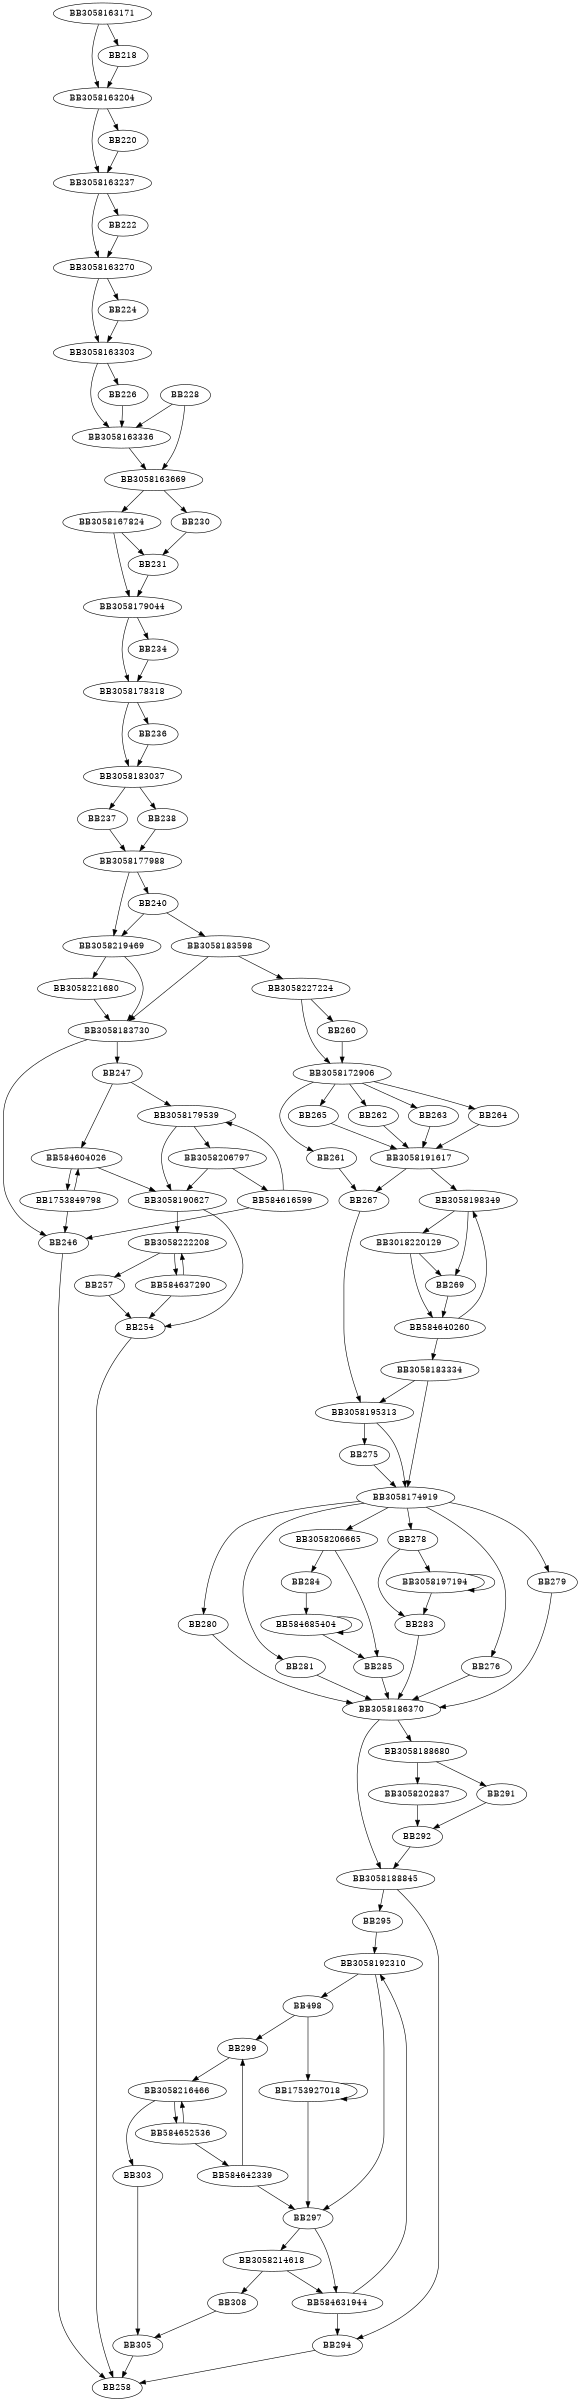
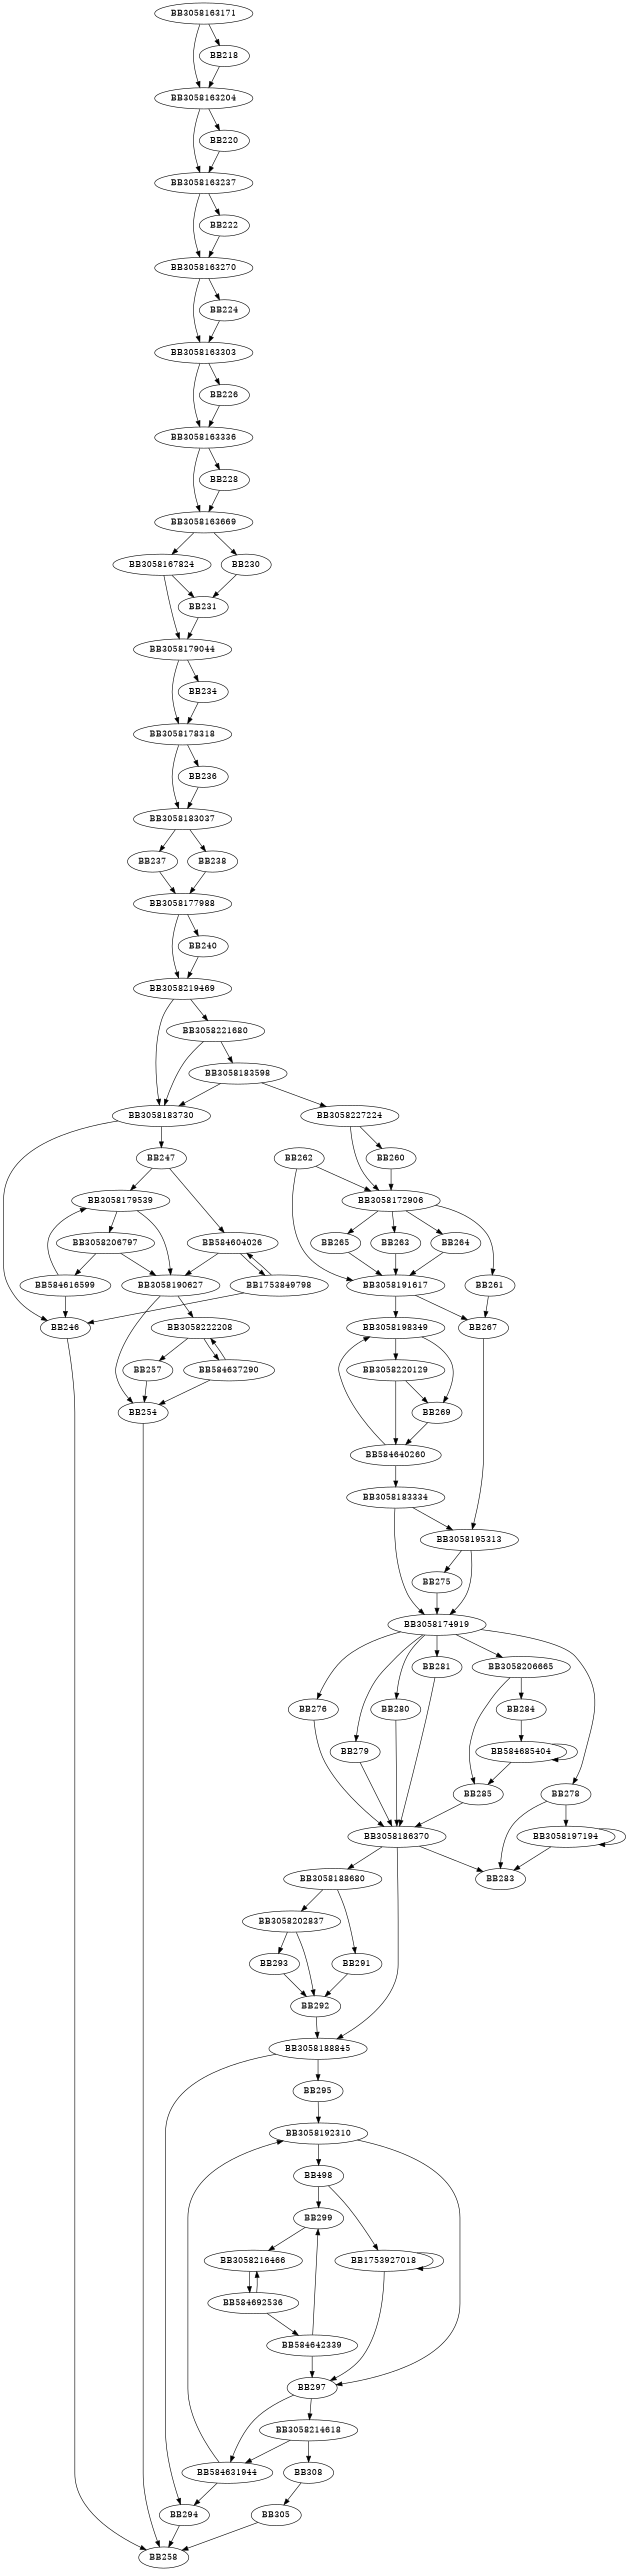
  digraph {
    BB3058163171
    BB3058163204
    BB218
    BB3058163237
    BB220
    BB3058163270
    BB222
    BB3058163303
    BB224
    BB3058163336
    BB226
    n12 [label=BB3058163669]
    BB228
    BB3058167824
    BB230
    BB231
    BB3058179044
    BB3058178318
    BB234
    BB3058183037
    BB236
    BB237
    BB238
    BB3058177988
    BB240
    BB3058219469
    BB3058183730
    BB3058221680
    BB246
    BB247
    BB3058183598
    BB258
    BB3058179539
    BB584604026
    BB3058227224
    BB3058172906
    BB260
    BB261
    BB262
    BB263
    BB264
    BB265
    BB3058206797
    BB3058190627
    BB1753849798
    BB584616599
    BB254
    BB3058222208
    BB584637290
    BB257
    BB267
    BB3058191617
    BB3058195313
    BB3058198349
    BB269
-   BB3058220129 [label=BB3018220129]
+   BB3058220129
    BB3058174919
    BB275
    BB584640260
    BB3058183334
    BB276
    BB3058206665
    BB278
    BB279
    BB280
    BB281
    BB3058186370
    BB284
    BB285
    BB3058197194
    BB283
    BB3058188845
    BB3058188680
    BB584685404
    BB294
    BB295
    BB3058202837
    BB291
    BB3058192310
    BB292
+   BB293
    BB297
    n83 [label=BB498]
    BB3058214618
    BB584631944
    BB299
    BB1753927018
    BB308
    BB3058216466
-   BB584652536
-   BB303
+   BB584652536 [label=BB584692536]
    BB584642339
    BB305
    BB3058163171 -> BB3058163204
    BB3058163171 -> BB218
    BB3058163204 -> BB3058163237
    BB3058163204 -> BB220
    BB218 -> BB3058163204
    BB3058163237 -> BB3058163270
    BB3058163237 -> BB222
    BB220 -> BB3058163237
    BB3058163270 -> BB3058163303
    BB3058163270 -> BB224
    BB222 -> BB3058163270
    BB3058163303 -> BB3058163336
    BB3058163303 -> BB226
    BB224 -> BB3058163303
    BB3058163336 -> n12
-   BB228 -> BB3058163336
+   BB3058163336 -> BB228
    BB226 -> BB3058163336
    n12 -> BB3058167824
    n12 -> BB230
    BB228 -> n12
    BB3058167824 -> BB231
    BB3058167824 -> BB3058179044
    BB230 -> BB231
    BB231 -> BB3058179044
    BB3058179044 -> BB3058178318
    BB3058179044 -> BB234
    BB3058178318 -> BB3058183037
    BB3058178318 -> BB236
    BB234 -> BB3058178318
    BB3058183037 -> BB237
    BB3058183037 -> BB238
    BB236 -> BB3058183037
    BB237 -> BB3058177988
    BB238 -> BB3058177988
    BB3058177988 -> BB240
    BB3058177988 -> BB3058219469
    BB240 -> BB3058219469
    BB3058219469 -> BB3058183730
    BB3058219469 -> BB3058221680
    BB3058183730 -> BB246
    BB3058183730 -> BB247
    BB3058221680 -> BB3058183730
-   BB240 -> BB3058183598
+   BB3058221680 -> BB3058183598
    BB246 -> BB258
    BB247 -> BB3058179539
    BB247 -> BB584604026
    BB3058183598 -> BB3058183730
    BB3058183598 -> BB3058227224
    BB3058179539 -> BB3058206797
    BB3058179539 -> BB3058190627
    BB584604026 -> BB3058190627
    BB584604026 -> BB1753849798
    BB3058227224 -> BB3058172906
    BB3058227224 -> BB260
    BB3058172906 -> BB261
-   BB3058172906 -> BB262
+   BB262 -> BB3058172906
    BB3058172906 -> BB263
    BB3058172906 -> BB264
    BB3058172906 -> BB265
    BB260 -> BB3058172906
    BB261 -> BB267
    BB262 -> BB3058191617
    BB263 -> BB3058191617
    BB264 -> BB3058191617
    BB265 -> BB3058191617
    BB3058206797 -> BB3058190627
    BB3058206797 -> BB584616599
    BB3058190627 -> BB254
    BB3058190627 -> BB3058222208
    BB1753849798 -> BB246
    BB1753849798 -> BB584604026
    BB584616599 -> BB246
    BB584616599 -> BB3058179539
    BB254 -> BB258
    BB3058222208 -> BB584637290
    BB3058222208 -> BB257
    BB584637290 -> BB254
    BB584637290 -> BB3058222208
    BB257 -> BB254
    BB267 -> BB3058195313
    BB3058191617 -> BB267
    BB3058191617 -> BB3058198349
    BB3058195313 -> BB3058174919
    BB3058195313 -> BB275
    BB3058198349 -> BB269
    BB3058198349 -> BB3058220129
    BB269 -> BB584640260
    BB3058220129 -> BB269
    BB3058220129 -> BB584640260
    BB3058174919 -> BB276
    BB3058174919 -> BB3058206665
    BB3058174919 -> BB278
    BB3058174919 -> BB279
    BB3058174919 -> BB280
    BB3058174919 -> BB281
    BB275 -> BB3058174919
    BB584640260 -> BB3058198349
    BB584640260 -> BB3058183334
    BB3058183334 -> BB3058195313
    BB3058183334 -> BB3058174919
    BB276 -> BB3058186370
    BB3058206665 -> BB284
    BB3058206665 -> BB285
    BB278 -> BB3058197194
    BB278 -> BB283
    BB279 -> BB3058186370
    BB280 -> BB3058186370
    BB281 -> BB3058186370
    BB3058186370 -> BB3058188845
    BB3058186370 -> BB3058188680
    BB284 -> BB584685404
    BB285 -> BB3058186370
    BB3058197194 -> BB3058197194
    BB3058197194 -> BB283
-   BB283 -> BB3058186370
+   BB3058186370 -> BB283
    BB3058188845 -> BB294
    BB3058188845 -> BB295
    BB3058188680 -> BB3058202837
    BB3058188680 -> BB291
    BB584685404 -> BB285
    BB584685404 -> BB584685404
    BB294 -> BB258
    BB295 -> BB3058192310
    BB3058202837 -> BB292
+   BB3058202837 -> BB293
    BB291 -> BB292
    BB3058192310 -> BB297
    BB3058192310 -> n83
    BB292 -> BB3058188845
+   BB293 -> BB292
    BB297 -> BB3058214618
    BB297 -> BB584631944
    n83 -> BB299
    n83 -> BB1753927018
    BB3058214618 -> BB584631944
    BB3058214618 -> BB308
    BB584631944 -> BB294
    BB584631944 -> BB3058192310
    BB299 -> BB3058216466
    BB1753927018 -> BB297
    BB1753927018 -> BB1753927018
    BB308 -> BB305
    BB3058216466 -> BB584652536
-   BB3058216466 -> BB303
    BB584652536 -> BB3058216466
    BB584652536 -> BB584642339
-   BB303 -> BB305
    BB584642339 -> BB297
    BB584642339 -> BB299
    BB305 -> BB258
  }
